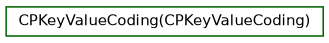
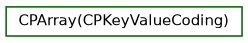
  digraph {
    rankdir=LR
-   n1 [color=darkgreen fillcolor=white fontname=Helvetica fontsize=10 height=0.2 label="CPKeyValueCoding(CPKeyValueCoding)" shape=record style=filled width=0.4]
+   n1 [color=darkgreen fillcolor=white fontname=Helvetica fontsize=10 height=0.2 label="CPArray(CPKeyValueCoding)" shape=record style=filled width=0.4]
  }
